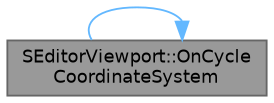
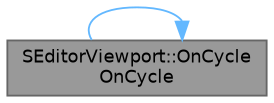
  digraph {
    rankdir=LR
-   n1 [color=gray40 fillcolor=grey60 fontcolor=black fontname=Helvetica fontsize=10 height=0.2 label="SEditorViewport::OnCycle\lCoordinateSystem" shape=box style=filled width=0.4]
+   n1 [color=gray40 fillcolor=grey60 fontcolor=black fontname=Helvetica fontsize=10 height=0.2 label="SEditorViewport::OnCycle\lOnCycle" shape=box style=filled width=0.4]
    n1 -> n1 [color=steelblue1 fontname=Helvetica fontsize=10 labelfontname=Helvetica labelfontsize=10 style=solid]
  }
